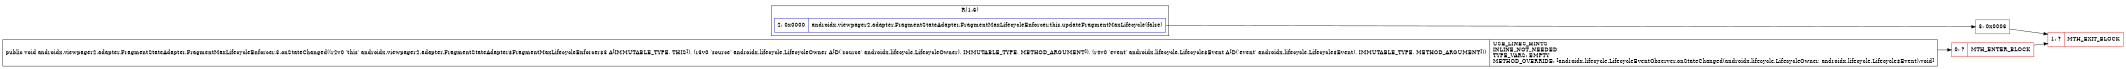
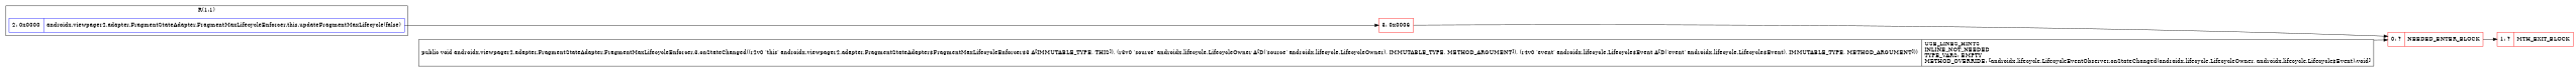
  digraph {
    rankdir=LR
    node [color=red shape=record]
    n1 [color=blue label="{2\:\ 0x0000|androidx.viewpager2.adapter.FragmentStateAdapter.FragmentMaxLifecycleEnforcer.this.updateFragmentMaxLifecycle(false)\l}"]
    n2 [label="{3\:\ 0x0006}"]
    n3 [label="{1\:\ ?|MTH_EXIT_BLOCK\l}"]
-   n4 [label="{0\:\ ?|MTH_ENTER_BLOCK\l}"]
+   n4 [label="{0\:\ ?|NEEDED_ENTER_BLOCK\l}"]
    n5 [label="{public void androidx.viewpager2.adapter.FragmentStateAdapter.FragmentMaxLifecycleEnforcer.3.onStateChanged((r2v0 'this' androidx.viewpager2.adapter.FragmentStateAdapter$FragmentMaxLifecycleEnforcer$3 A[IMMUTABLE_TYPE, THIS]), (r3v0 'source' androidx.lifecycle.LifecycleOwner A[D('source' androidx.lifecycle.LifecycleOwner), IMMUTABLE_TYPE, METHOD_ARGUMENT]), (r4v0 'event' androidx.lifecycle.Lifecycle$Event A[D('event' androidx.lifecycle.Lifecycle$Event), IMMUTABLE_TYPE, METHOD_ARGUMENT]))  | USE_LINES_HINTS\lINLINE_NOT_NEEDED\lTYPE_VARS: EMPTY\lMETHOD_OVERRIDE: [androidx.lifecycle.LifecycleEventObserver.onStateChanged(androidx.lifecycle.LifecycleOwner, androidx.lifecycle.Lifecycle$Event):void]\l}" color=""]
    subgraph cluster_1 {
-     label="R(1:6)"
+     label="R(1:1)"
      n1
    }
    n1 -> n2
-   n2 -> n3
+   n2 -> n4
    n4 -> n3
    n5 -> n4
  }
